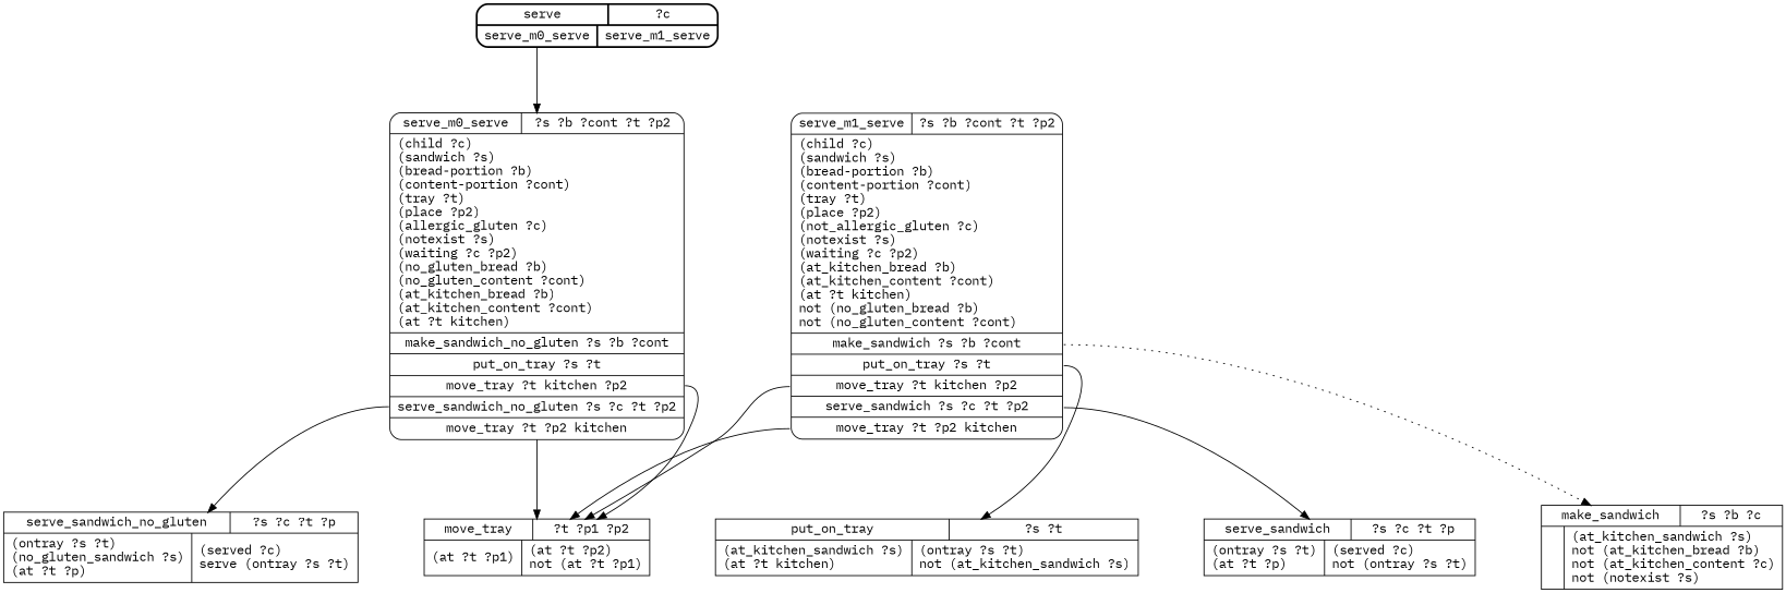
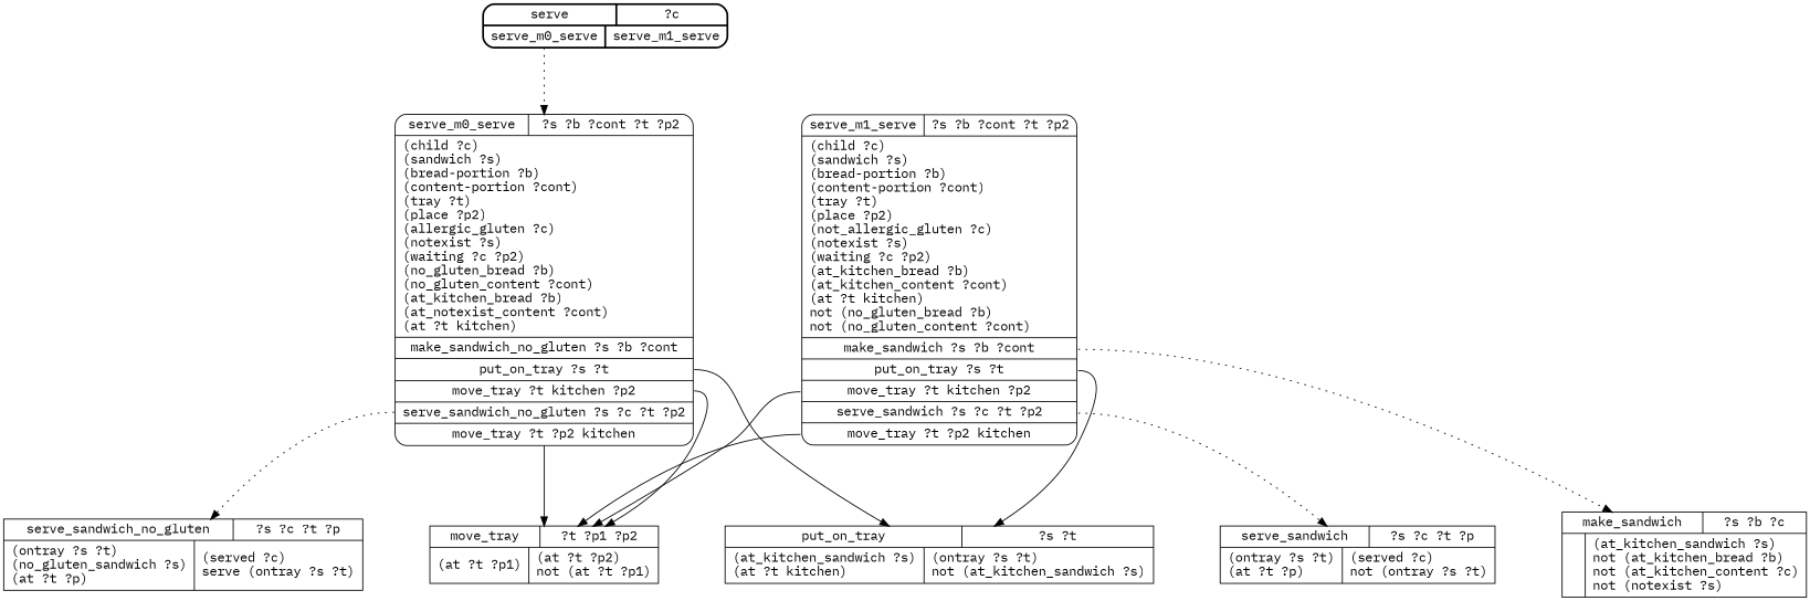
  digraph {
    fontname="IBM Plex Mono"
    nodesep=1
    ranksep=1
    node [fontname="IBM Plex Mono" shape=record]
    edge [fontname="IBM Plex Mono" tailport=0]
    make_sandwich [label="{{\N|?s ?b ?c}|{|(at_kitchen_sandwich ?s)\lnot (at_kitchen_bread ?b)\lnot (at_kitchen_content ?c)\lnot (notexist ?s)\l}}"]
    put_on_tray [label="{{\N|?s ?t}|{(at_kitchen_sandwich ?s)\l(at ?t kitchen)\l|(ontray ?s ?t)\lnot (at_kitchen_sandwich ?s)\l}}"]
    serve_sandwich_no_gluten [label="{{\N|?s ?c ?t ?p}|{(ontray ?s ?t)\l(no_gluten_sandwich ?s)\l(at ?t ?p)\l|(served ?c)\lserve (ontray ?s ?t)\l}}"]
    serve_sandwich [label="{{\N|?s ?c ?t ?p}|{(ontray ?s ?t)\l(at ?t ?p)\l|(served ?c)\lnot (ontray ?s ?t)\l}}"]
    move_tray [label="{{\N|?t ?p1 ?p2}|{(at ?t ?p1)\l|(at ?t ?p2)\lnot (at ?t ?p1)\l}}"]
    serve [label="{{\N|?c}|{<0>serve_m0_serve|<1>serve_m1_serve}}" shape=Mrecord style=bold]
-   serve_m0_serve [label="{{\N|?s ?b ?cont ?t ?p2}|(child ?c)\l(sandwich ?s)\l(bread-portion ?b)\l(content-portion ?cont)\l(tray ?t)\l(place ?p2)\l(allergic_gluten ?c)\l(notexist ?s)\l(waiting ?c ?p2)\l(no_gluten_bread ?b)\l(no_gluten_content ?cont)\l(at_kitchen_bread ?b)\l(at_kitchen_content ?cont)\l(at ?t kitchen)\l|<0>make_sandwich_no_gluten ?s ?b ?cont|<1>put_on_tray ?s ?t|<2>move_tray ?t kitchen ?p2|<3>serve_sandwich_no_gluten ?s ?c ?t ?p2|<4>move_tray ?t ?p2 kitchen}" shape=Mrecord]
+   serve_m0_serve [label="{{\N|?s ?b ?cont ?t ?p2}|(child ?c)\l(sandwich ?s)\l(bread-portion ?b)\l(content-portion ?cont)\l(tray ?t)\l(place ?p2)\l(allergic_gluten ?c)\l(notexist ?s)\l(waiting ?c ?p2)\l(no_gluten_bread ?b)\l(no_gluten_content ?cont)\l(at_kitchen_bread ?b)\l(at_notexist_content ?cont)\l(at ?t kitchen)\l|<0>make_sandwich_no_gluten ?s ?b ?cont|<1>put_on_tray ?s ?t|<2>move_tray ?t kitchen ?p2|<3>serve_sandwich_no_gluten ?s ?c ?t ?p2|<4>move_tray ?t ?p2 kitchen}" shape=Mrecord]
    serve_m1_serve [label="{{\N|?s ?b ?cont ?t ?p2}|(child ?c)\l(sandwich ?s)\l(bread-portion ?b)\l(content-portion ?cont)\l(tray ?t)\l(place ?p2)\l(not_allergic_gluten ?c)\l(notexist ?s)\l(waiting ?c ?p2)\l(at_kitchen_bread ?b)\l(at_kitchen_content ?cont)\l(at ?t kitchen)\lnot (no_gluten_bread ?b)\lnot (no_gluten_content ?cont)\l|<0>make_sandwich ?s ?b ?cont|<1>put_on_tray ?s ?t|<2>move_tray ?t kitchen ?p2|<3>serve_sandwich ?s ?c ?t ?p2|<4>move_tray ?t ?p2 kitchen}" shape=Mrecord]
-   serve -> serve_m0_serve [style=solid]
-   serve_m0_serve -> serve_sandwich_no_gluten [tailport=3]
+   serve -> serve_m0_serve [style=dotted]
+   serve_m0_serve -> put_on_tray [tailport=1]
+   serve_m0_serve -> serve_sandwich_no_gluten [tailport=3 style=dotted]
    serve_m0_serve -> move_tray [tailport=2]
    serve_m0_serve -> move_tray [tailport=4]
    serve_m1_serve -> make_sandwich [style=dotted]
    serve_m1_serve -> put_on_tray [tailport=1]
-   serve_m1_serve -> serve_sandwich [tailport=3]
+   serve_m1_serve -> serve_sandwich [tailport=3 style=dotted]
    serve_m1_serve -> move_tray [tailport=2]
    serve_m1_serve -> move_tray [tailport=4]
  }
